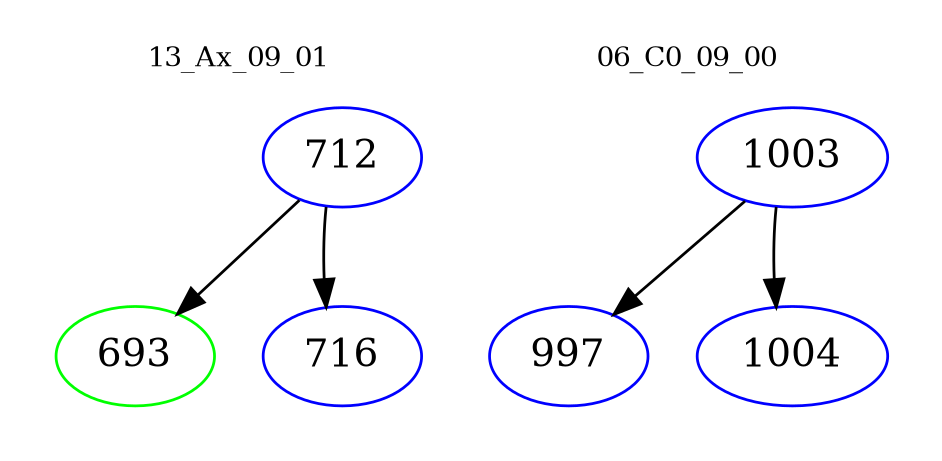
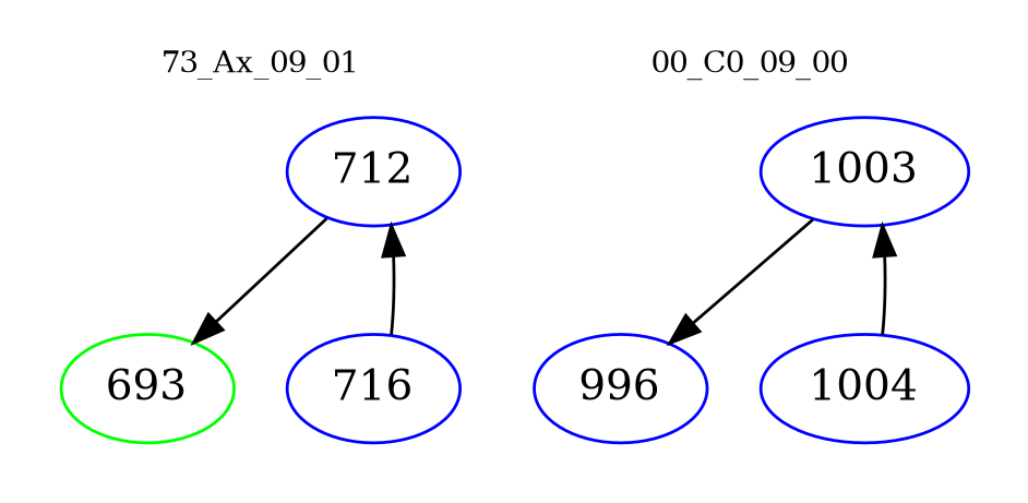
  digraph {
    node [color=blue]
    edge [color=black]
    n1 [label=712]
    n2 [color=green label=693]
    n3 [label=716]
    n4 [label=1003]
-   n5 [label=997]
+   n5 [label=996]
    n6 [label=1004]
    subgraph cluster_1 {
      color=white
      fontsize=10
-     label="13_Ax_09_01"
+     label="73_Ax_09_01"
      n1
      n2
      n3
    }
    subgraph cluster_2 {
      color=white
      fontsize=10
-     label="06_C0_09_00"
+     label="00_C0_09_00"
      n4
      n5
      n6
    }
    n1 -> n2
-   n1 -> n3
+   n3 -> n1
    n4 -> n5
-   n4 -> n6
+   n6 -> n4
  }
